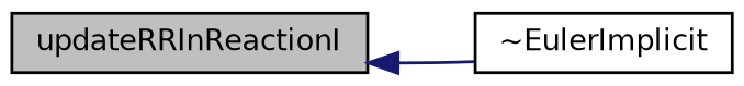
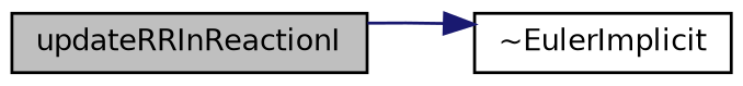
  digraph {
    rankdir=LR
    node [color=black fontname=Helvetica fontsize=10 shape=record]
    n1 [fillcolor=grey75 fontcolor=black height=0.2 label=updateRRInReactionI style=filled width=0.4]
    n2 [height=0.2 label="~EulerImplicit" width=0.4]
-   n1 -> n2 [color=midnightblue dir=back fontname=Helvetica fontsize=10 labelfontname=Helvetica labelfontsize=10 style=solid]
+   n2 -> n1 [color=midnightblue dir=back fontname=Helvetica fontsize=10 labelfontname=Helvetica labelfontsize=10 style=solid]
  }
